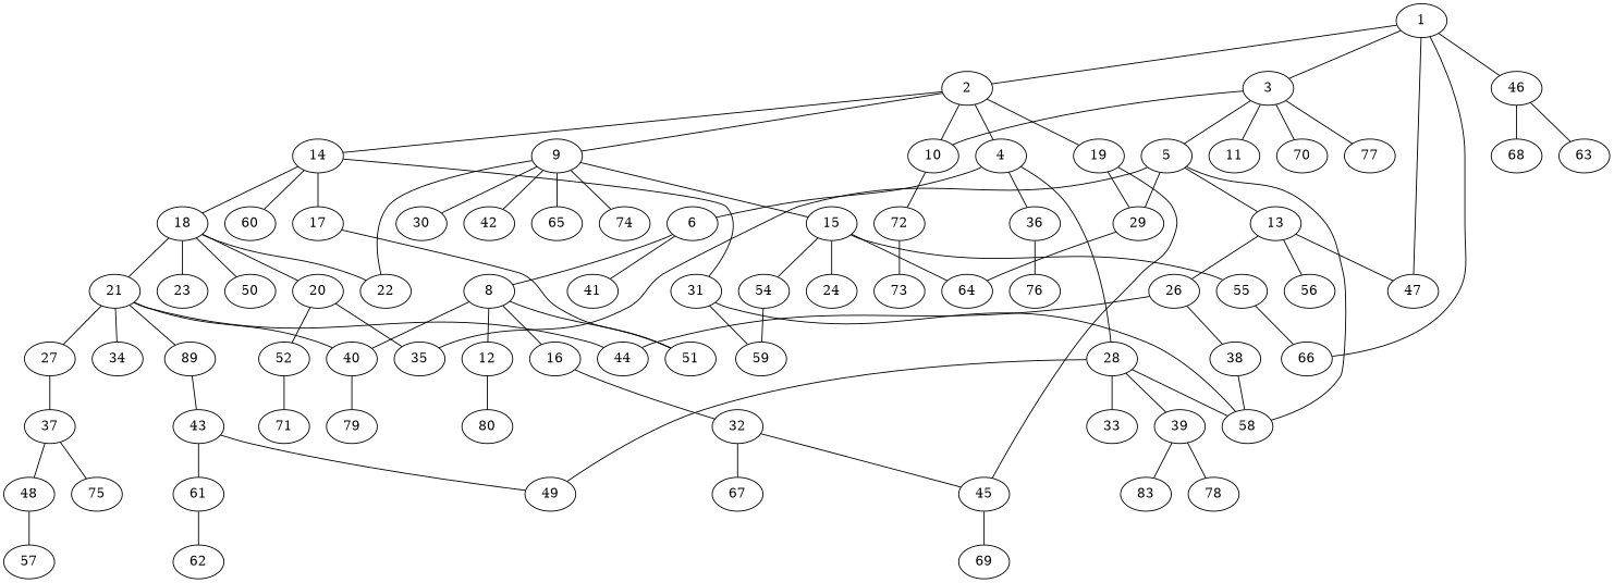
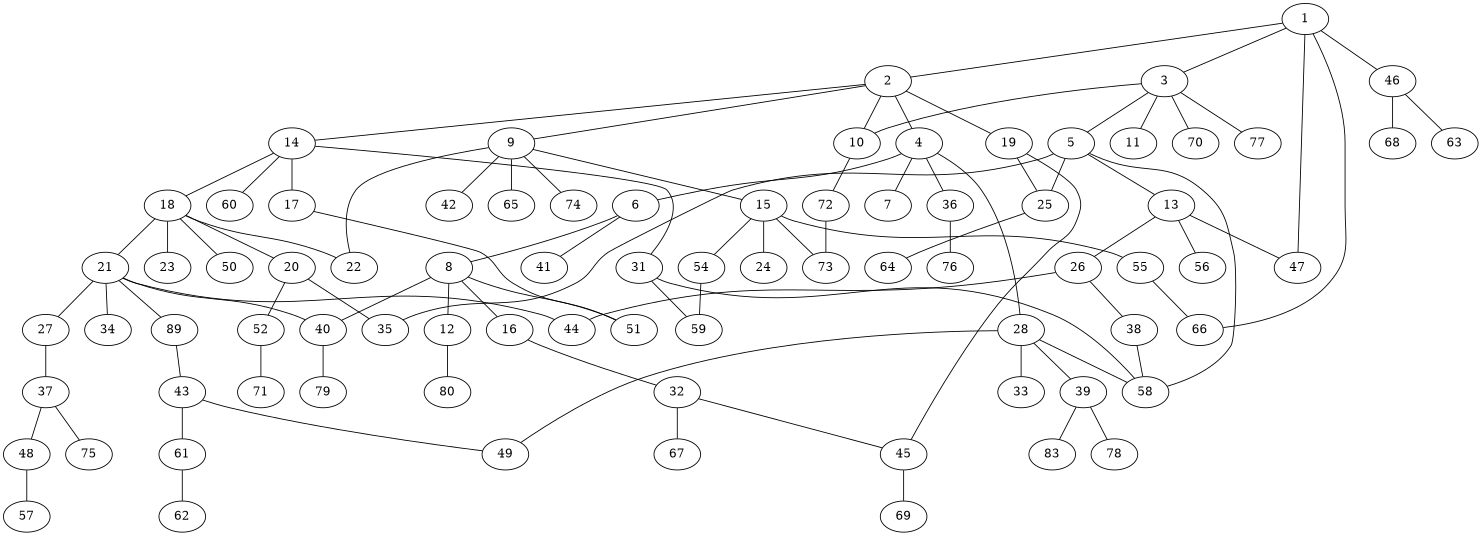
  graph {
    1
    2
    3
    46
    47
    66
    4
    9
    10
    14
    19
    5
    11
    70
    77
    63
    68
    6
+   7
    28
    36
    15
    22
-   30
    42
    65
    74
    72
    17
    18
    31
    60
-   25 [label=29]
+   25
    45
    13
    35
    58
    8
    41
    33
    39
    49
    76
    24
    54
    55
    73
    51
    20
    21
    23
    50
    59
    64
    69
    26
    56
    12
    16
    40
    n61 [label=83]
    78
    44
    38
    80
    32
    79
    67
    52
    27
    n71 [label=89]
    34
    71
    37
    43
    48
    75
    61
    57
    62
    1 -- 2
    1 -- 3
    1 -- 46
    1 -- 47
    1 -- 66
    2 -- 4
    2 -- 9
    2 -- 10
    2 -- 14
    2 -- 19
    3 -- 10
    3 -- 5
    3 -- 11
    3 -- 70
    3 -- 77
    46 -- 63
    46 -- 68
    4 -- 6
+   4 -- 7
    4 -- 28
    4 -- 36
    9 -- 15
    9 -- 22
-   9 -- 30
    9 -- 42
    9 -- 65
    9 -- 74
    10 -- 72
    14 -- 17
    14 -- 18
    14 -- 31
    14 -- 60
    19 -- 25
    19 -- 45
    5 -- 25
    5 -- 13
    5 -- 35
    5 -- 58
    6 -- 8
    6 -- 41
    28 -- 58
    28 -- 33
    28 -- 39
    28 -- 49
    36 -- 76
    15 -- 24
    15 -- 54
    15 -- 55
-   15 -- 64
+   15 -- 73
    72 -- 73
    17 -- 51
    18 -- 22
    18 -- 20
    18 -- 21
    18 -- 23
    18 -- 50
    31 -- 58
    31 -- 59
    25 -- 64
    45 -- 69
    13 -- 47
    13 -- 26
    13 -- 56
    8 -- 51
    8 -- 12
    8 -- 16
    8 -- 40
    39 -- n61
    39 -- 78
    54 -- 59
    55 -- 66
    20 -- 35
    20 -- 52
    21 -- 40
    21 -- 44
    21 -- 27
    21 -- n71
    21 -- 34
    26 -- 44
    26 -- 38
    12 -- 80
    16 -- 32
    40 -- 79
    38 -- 58
    32 -- 45
    32 -- 67
    52 -- 71
    27 -- 37
    n71 -- 43
    37 -- 48
    37 -- 75
    43 -- 49
    43 -- 61
    48 -- 57
    61 -- 62
  }
